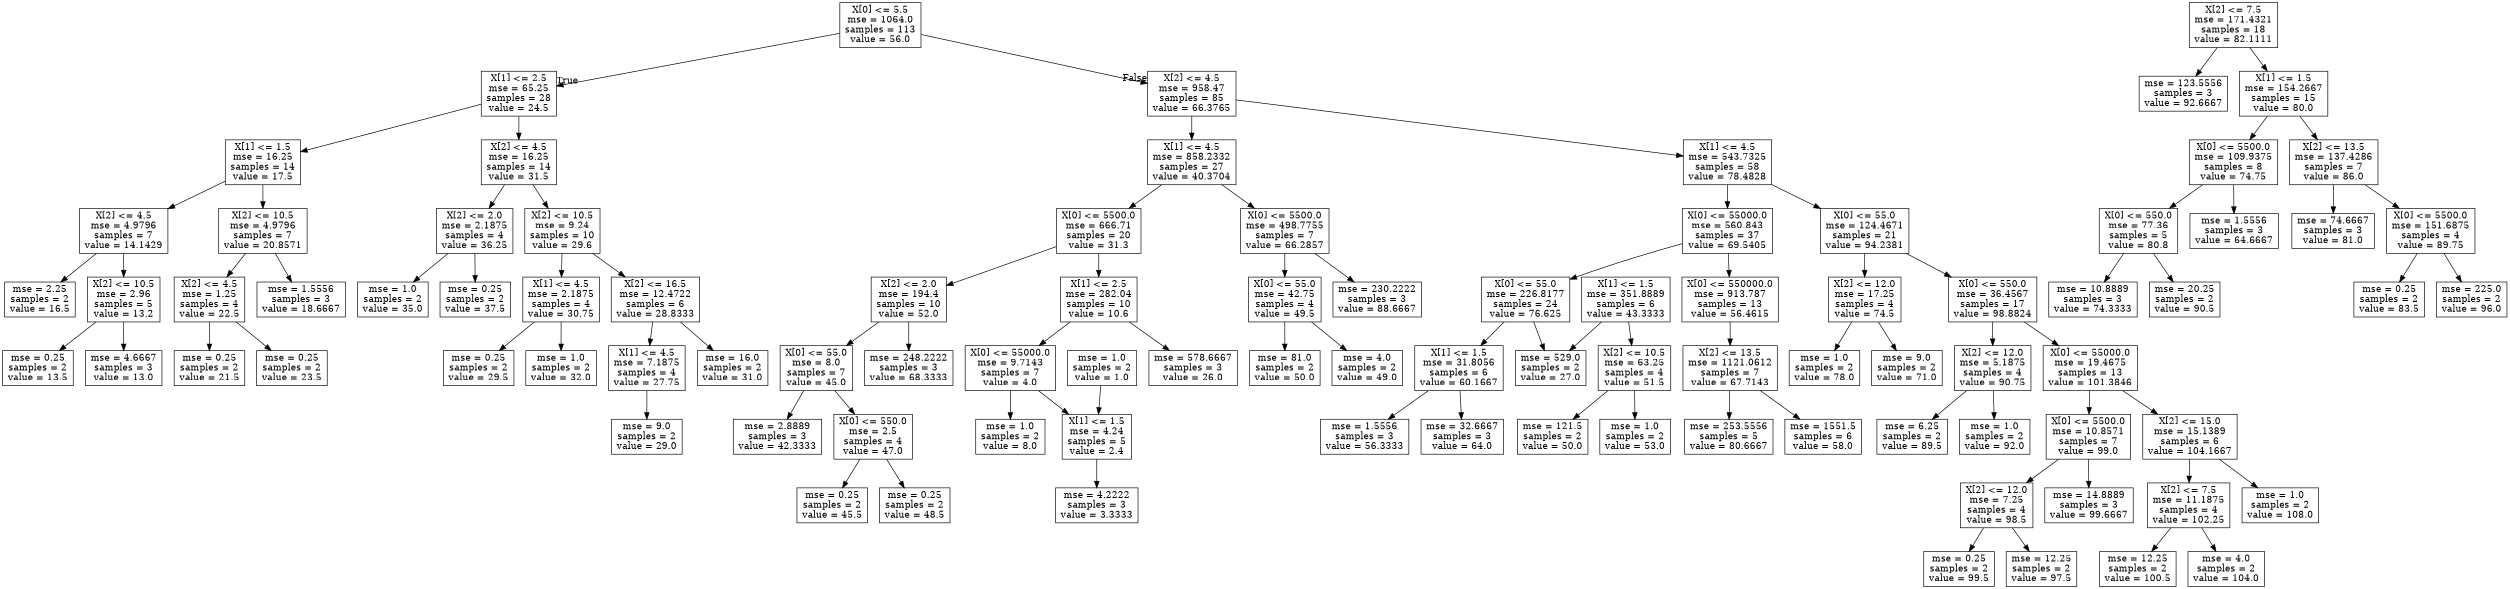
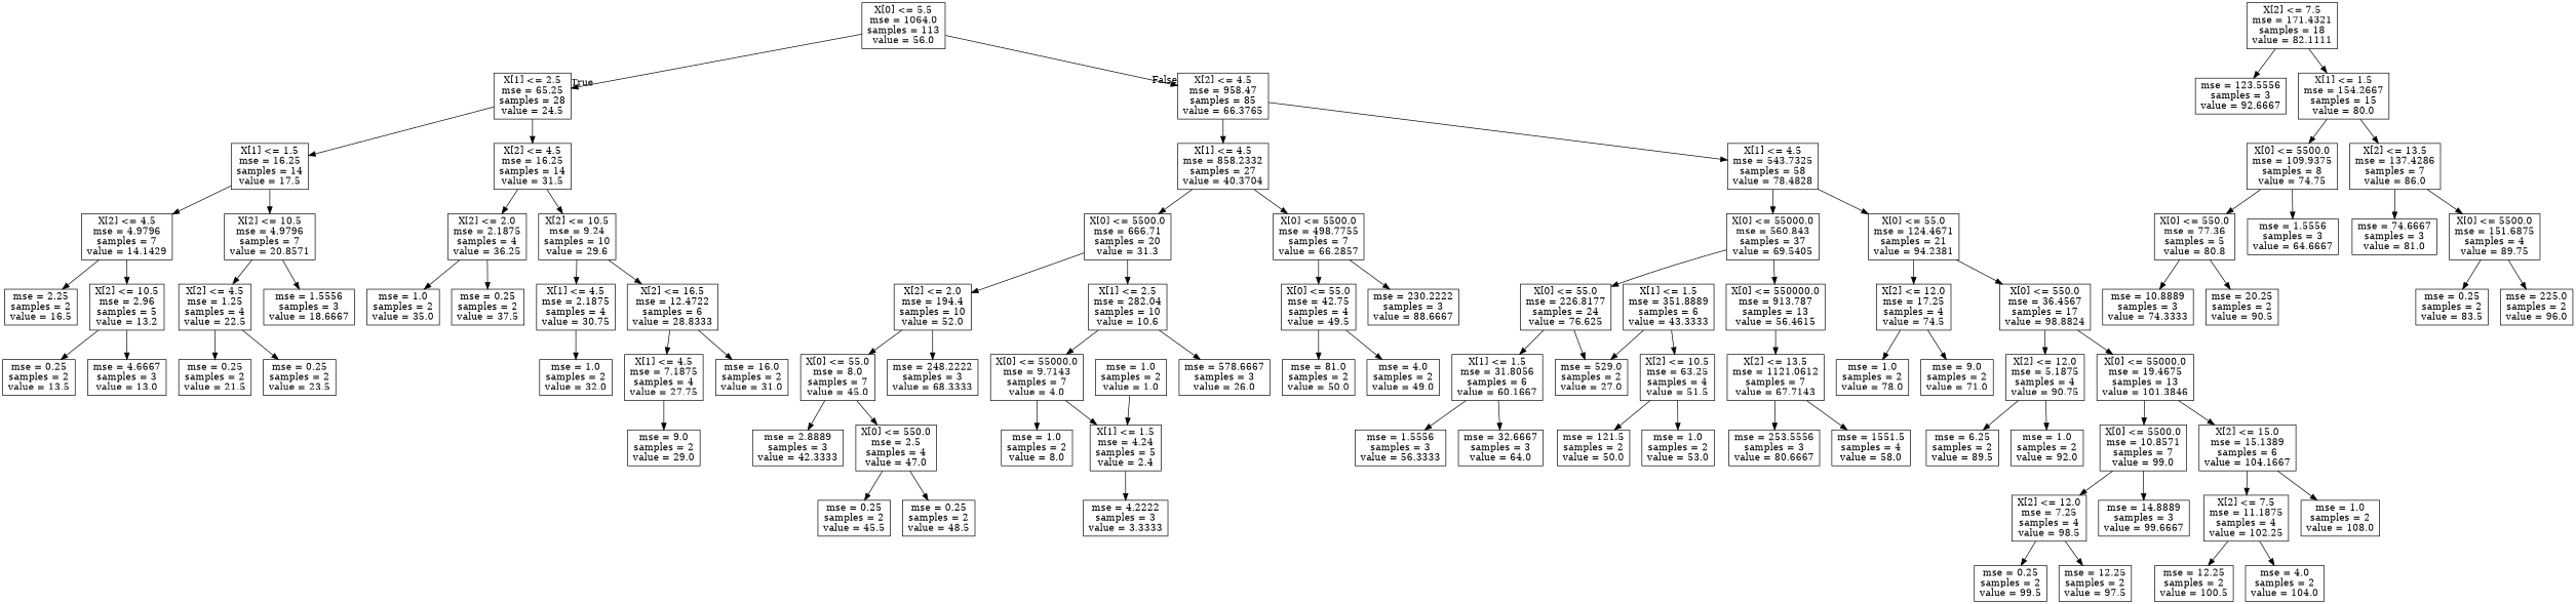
  digraph {
    node [shape=box]
    n1 [label="X[0] <= 5.5\nmse = 1064.0\nsamples = 113\nvalue = 56.0"]
    n2 [label="X[1] <= 2.5\nmse = 65.25\nsamples = 28\nvalue = 24.5"]
    n3 [label="X[2] <= 4.5\nmse = 958.47\nsamples = 85\nvalue = 66.3765"]
    n4 [label="X[1] <= 1.5\nmse = 16.25\nsamples = 14\nvalue = 17.5"]
    n5 [label="X[2] <= 4.5\nmse = 16.25\nsamples = 14\nvalue = 31.5"]
    n6 [label="X[1] <= 4.5\nmse = 858.2332\nsamples = 27\nvalue = 40.3704"]
    n7 [label="X[1] <= 4.5\nmse = 543.7325\nsamples = 58\nvalue = 78.4828"]
    n8 [label="X[2] <= 4.5\nmse = 4.9796\nsamples = 7\nvalue = 14.1429"]
    n9 [label="X[2] <= 10.5\nmse = 4.9796\nsamples = 7\nvalue = 20.8571"]
    n10 [label="X[2] <= 2.0\nmse = 2.1875\nsamples = 4\nvalue = 36.25"]
    n11 [label="X[2] <= 10.5\nmse = 9.24\nsamples = 10\nvalue = 29.6"]
    n12 [label="mse = 2.25\nsamples = 2\nvalue = 16.5"]
    n13 [label="X[2] <= 10.5\nmse = 2.96\nsamples = 5\nvalue = 13.2"]
    n14 [label="X[2] <= 4.5\nmse = 1.25\nsamples = 4\nvalue = 22.5"]
    n15 [label="mse = 1.5556\nsamples = 3\nvalue = 18.6667"]
    n16 [label="mse = 0.25\nsamples = 2\nvalue = 13.5"]
    n17 [label="mse = 4.6667\nsamples = 3\nvalue = 13.0"]
    n18 [label="mse = 0.25\nsamples = 2\nvalue = 21.5"]
    n19 [label="mse = 0.25\nsamples = 2\nvalue = 23.5"]
    n20 [label="mse = 1.0\nsamples = 2\nvalue = 35.0"]
    n21 [label="mse = 0.25\nsamples = 2\nvalue = 37.5"]
    n22 [label="X[1] <= 4.5\nmse = 2.1875\nsamples = 4\nvalue = 30.75"]
    n23 [label="X[2] <= 16.5\nmse = 12.4722\nsamples = 6\nvalue = 28.8333"]
-   n24 [label="mse = 0.25\nsamples = 2\nvalue = 29.5"]
    n25 [label="mse = 1.0\nsamples = 2\nvalue = 32.0"]
    n26 [label="X[1] <= 4.5\nmse = 7.1875\nsamples = 4\nvalue = 27.75"]
    n27 [label="mse = 16.0\nsamples = 2\nvalue = 31.0"]
    n28 [label="mse = 9.0\nsamples = 2\nvalue = 29.0"]
    n29 [label="X[0] <= 5500.0\nmse = 666.71\nsamples = 20\nvalue = 31.3"]
    n30 [label="X[0] <= 5500.0\nmse = 498.7755\nsamples = 7\nvalue = 66.2857"]
    n31 [label="X[0] <= 55000.0\nmse = 560.843\nsamples = 37\nvalue = 69.5405"]
    n32 [label="X[0] <= 55.0\nmse = 124.4671\nsamples = 21\nvalue = 94.2381"]
    n33 [label="X[2] <= 2.0\nmse = 194.4\nsamples = 10\nvalue = 52.0"]
    n34 [label="X[1] <= 2.5\nmse = 282.04\nsamples = 10\nvalue = 10.6"]
    n35 [label="X[0] <= 55.0\nmse = 42.75\nsamples = 4\nvalue = 49.5"]
    n36 [label="mse = 230.2222\nsamples = 3\nvalue = 88.6667"]
    n37 [label="X[0] <= 55.0\nmse = 8.0\nsamples = 7\nvalue = 45.0"]
    n38 [label="mse = 248.2222\nsamples = 3\nvalue = 68.3333"]
    n39 [label="X[0] <= 55000.0\nmse = 9.7143\nsamples = 7\nvalue = 4.0"]
    n40 [label="mse = 578.6667\nsamples = 3\nvalue = 26.0"]
    n41 [label="mse = 2.8889\nsamples = 3\nvalue = 42.3333"]
    n42 [label="X[0] <= 550.0\nmse = 2.5\nsamples = 4\nvalue = 47.0"]
    n43 [label="mse = 0.25\nsamples = 2\nvalue = 45.5"]
    n44 [label="mse = 0.25\nsamples = 2\nvalue = 48.5"]
    n45 [label="mse = 1.0\nsamples = 2\nvalue = 8.0"]
    n46 [label="X[1] <= 1.5\nmse = 4.24\nsamples = 5\nvalue = 2.4"]
    n47 [label="mse = 4.2222\nsamples = 3\nvalue = 3.3333"]
    n48 [label="mse = 1.0\nsamples = 2\nvalue = 1.0"]
    n49 [label="mse = 81.0\nsamples = 2\nvalue = 50.0"]
    n50 [label="mse = 4.0\nsamples = 2\nvalue = 49.0"]
    n51 [label="X[0] <= 55.0\nmse = 226.8177\nsamples = 24\nvalue = 76.625"]
    n52 [label="X[0] <= 550000.0\nmse = 913.787\nsamples = 13\nvalue = 56.4615"]
    n53 [label="X[2] <= 12.0\nmse = 17.25\nsamples = 4\nvalue = 74.5"]
    n54 [label="X[0] <= 550.0\nmse = 36.4567\nsamples = 17\nvalue = 98.8824"]
    n55 [label="X[1] <= 1.5\nmse = 31.8056\nsamples = 6\nvalue = 60.1667"]
    n56 [label="mse = 529.0\nsamples = 2\nvalue = 27.0"]
    n57 [label="X[2] <= 13.5\nmse = 1121.0612\nsamples = 7\nvalue = 67.7143"]
    n58 [label="mse = 1.5556\nsamples = 3\nvalue = 56.3333"]
    n59 [label="mse = 32.6667\nsamples = 3\nvalue = 64.0"]
    n60 [label="X[2] <= 7.5\nmse = 171.4321\nsamples = 18\nvalue = 82.1111"]
    n61 [label="mse = 123.5556\nsamples = 3\nvalue = 92.6667"]
    n62 [label="X[1] <= 1.5\nmse = 154.2667\nsamples = 15\nvalue = 80.0"]
    n63 [label="X[0] <= 5500.0\nmse = 109.9375\nsamples = 8\nvalue = 74.75"]
    n64 [label="X[2] <= 13.5\nmse = 137.4286\nsamples = 7\nvalue = 86.0"]
    n65 [label="X[0] <= 550.0\nmse = 77.36\nsamples = 5\nvalue = 80.8"]
    n66 [label="mse = 1.5556\nsamples = 3\nvalue = 64.6667"]
    n67 [label="mse = 74.6667\nsamples = 3\nvalue = 81.0"]
    n68 [label="X[0] <= 5500.0\nmse = 151.6875\nsamples = 4\nvalue = 89.75"]
    n69 [label="mse = 10.8889\nsamples = 3\nvalue = 74.3333"]
    n70 [label="mse = 20.25\nsamples = 2\nvalue = 90.5"]
    n71 [label="mse = 0.25\nsamples = 2\nvalue = 83.5"]
    n72 [label="mse = 225.0\nsamples = 2\nvalue = 96.0"]
    n73 [label="X[1] <= 1.5\nmse = 351.8889\nsamples = 6\nvalue = 43.3333"]
    n74 [label="X[2] <= 10.5\nmse = 63.25\nsamples = 4\nvalue = 51.5"]
-   n75 [label="mse = 253.5556\nsamples = 5\nvalue = 80.6667"]
-   n76 [label="mse = 1551.5\nsamples = 6\nvalue = 58.0"]
+   n75 [label="mse = 253.5556\nsamples = 3\nvalue = 80.6667"]
+   n76 [label="mse = 1551.5\nsamples = 4\nvalue = 58.0"]
    n77 [label="mse = 121.5\nsamples = 2\nvalue = 50.0"]
    n78 [label="mse = 1.0\nsamples = 2\nvalue = 53.0"]
    n79 [label="mse = 1.0\nsamples = 2\nvalue = 78.0"]
    n80 [label="mse = 9.0\nsamples = 2\nvalue = 71.0"]
    n81 [label="X[2] <= 12.0\nmse = 5.1875\nsamples = 4\nvalue = 90.75"]
    n82 [label="X[0] <= 55000.0\nmse = 19.4675\nsamples = 13\nvalue = 101.3846"]
    n83 [label="mse = 6.25\nsamples = 2\nvalue = 89.5"]
    n84 [label="mse = 1.0\nsamples = 2\nvalue = 92.0"]
    n85 [label="X[0] <= 5500.0\nmse = 10.8571\nsamples = 7\nvalue = 99.0"]
    n86 [label="X[2] <= 15.0\nmse = 15.1389\nsamples = 6\nvalue = 104.1667"]
    n87 [label="X[2] <= 12.0\nmse = 7.25\nsamples = 4\nvalue = 98.5"]
    n88 [label="mse = 14.8889\nsamples = 3\nvalue = 99.6667"]
    n89 [label="X[2] <= 7.5\nmse = 11.1875\nsamples = 4\nvalue = 102.25"]
    n90 [label="mse = 1.0\nsamples = 2\nvalue = 108.0"]
    n91 [label="mse = 0.25\nsamples = 2\nvalue = 99.5"]
    n92 [label="mse = 12.25\nsamples = 2\nvalue = 97.5"]
    n93 [label="mse = 12.25\nsamples = 2\nvalue = 100.5"]
    n94 [label="mse = 4.0\nsamples = 2\nvalue = 104.0"]
    n1 -> n2 [headlabel=True labelangle=45 labeldistance=2.5]
    n1 -> n3 [headlabel=False labelangle=-45 labeldistance=2.5]
    n2 -> n4
    n2 -> n5
    n3 -> n6
    n3 -> n7
    n4 -> n8
    n4 -> n9
    n5 -> n10
    n5 -> n11
    n6 -> n29
    n6 -> n30
    n7 -> n31
    n7 -> n32
    n8 -> n12
    n8 -> n13
    n9 -> n14
    n9 -> n15
    n10 -> n20
    n10 -> n21
    n11 -> n22
    n11 -> n23
    n13 -> n16
    n13 -> n17
    n14 -> n18
    n14 -> n19
-   n22 -> n24
    n22 -> n25
    n23 -> n26
    n23 -> n27
    n26 -> n28
    n29 -> n33
    n29 -> n34
    n30 -> n35
    n30 -> n36
    n31 -> n51
    n31 -> n52
    n32 -> n53
    n32 -> n54
    n33 -> n37
    n33 -> n38
    n34 -> n39
    n34 -> n40
    n35 -> n49
    n35 -> n50
    n37 -> n41
    n37 -> n42
    n39 -> n45
    n39 -> n46
    n42 -> n43
    n42 -> n44
    n46 -> n47
    n48 -> n46
    n51 -> n55
    n51 -> n56
    n52 -> n57
    n53 -> n79
    n53 -> n80
    n54 -> n81
    n54 -> n82
    n55 -> n58
    n55 -> n59
    n57 -> n75
    n57 -> n76
    n60 -> n61
    n60 -> n62
    n62 -> n63
    n62 -> n64
    n63 -> n65
    n63 -> n66
    n64 -> n67
    n64 -> n68
    n65 -> n69
    n65 -> n70
    n68 -> n71
    n68 -> n72
    n73 -> n56
    n73 -> n74
    n74 -> n77
    n74 -> n78
    n81 -> n83
    n81 -> n84
    n82 -> n85
    n82 -> n86
    n85 -> n87
    n85 -> n88
    n86 -> n89
    n86 -> n90
    n87 -> n91
    n87 -> n92
    n89 -> n93
    n89 -> n94
  }
